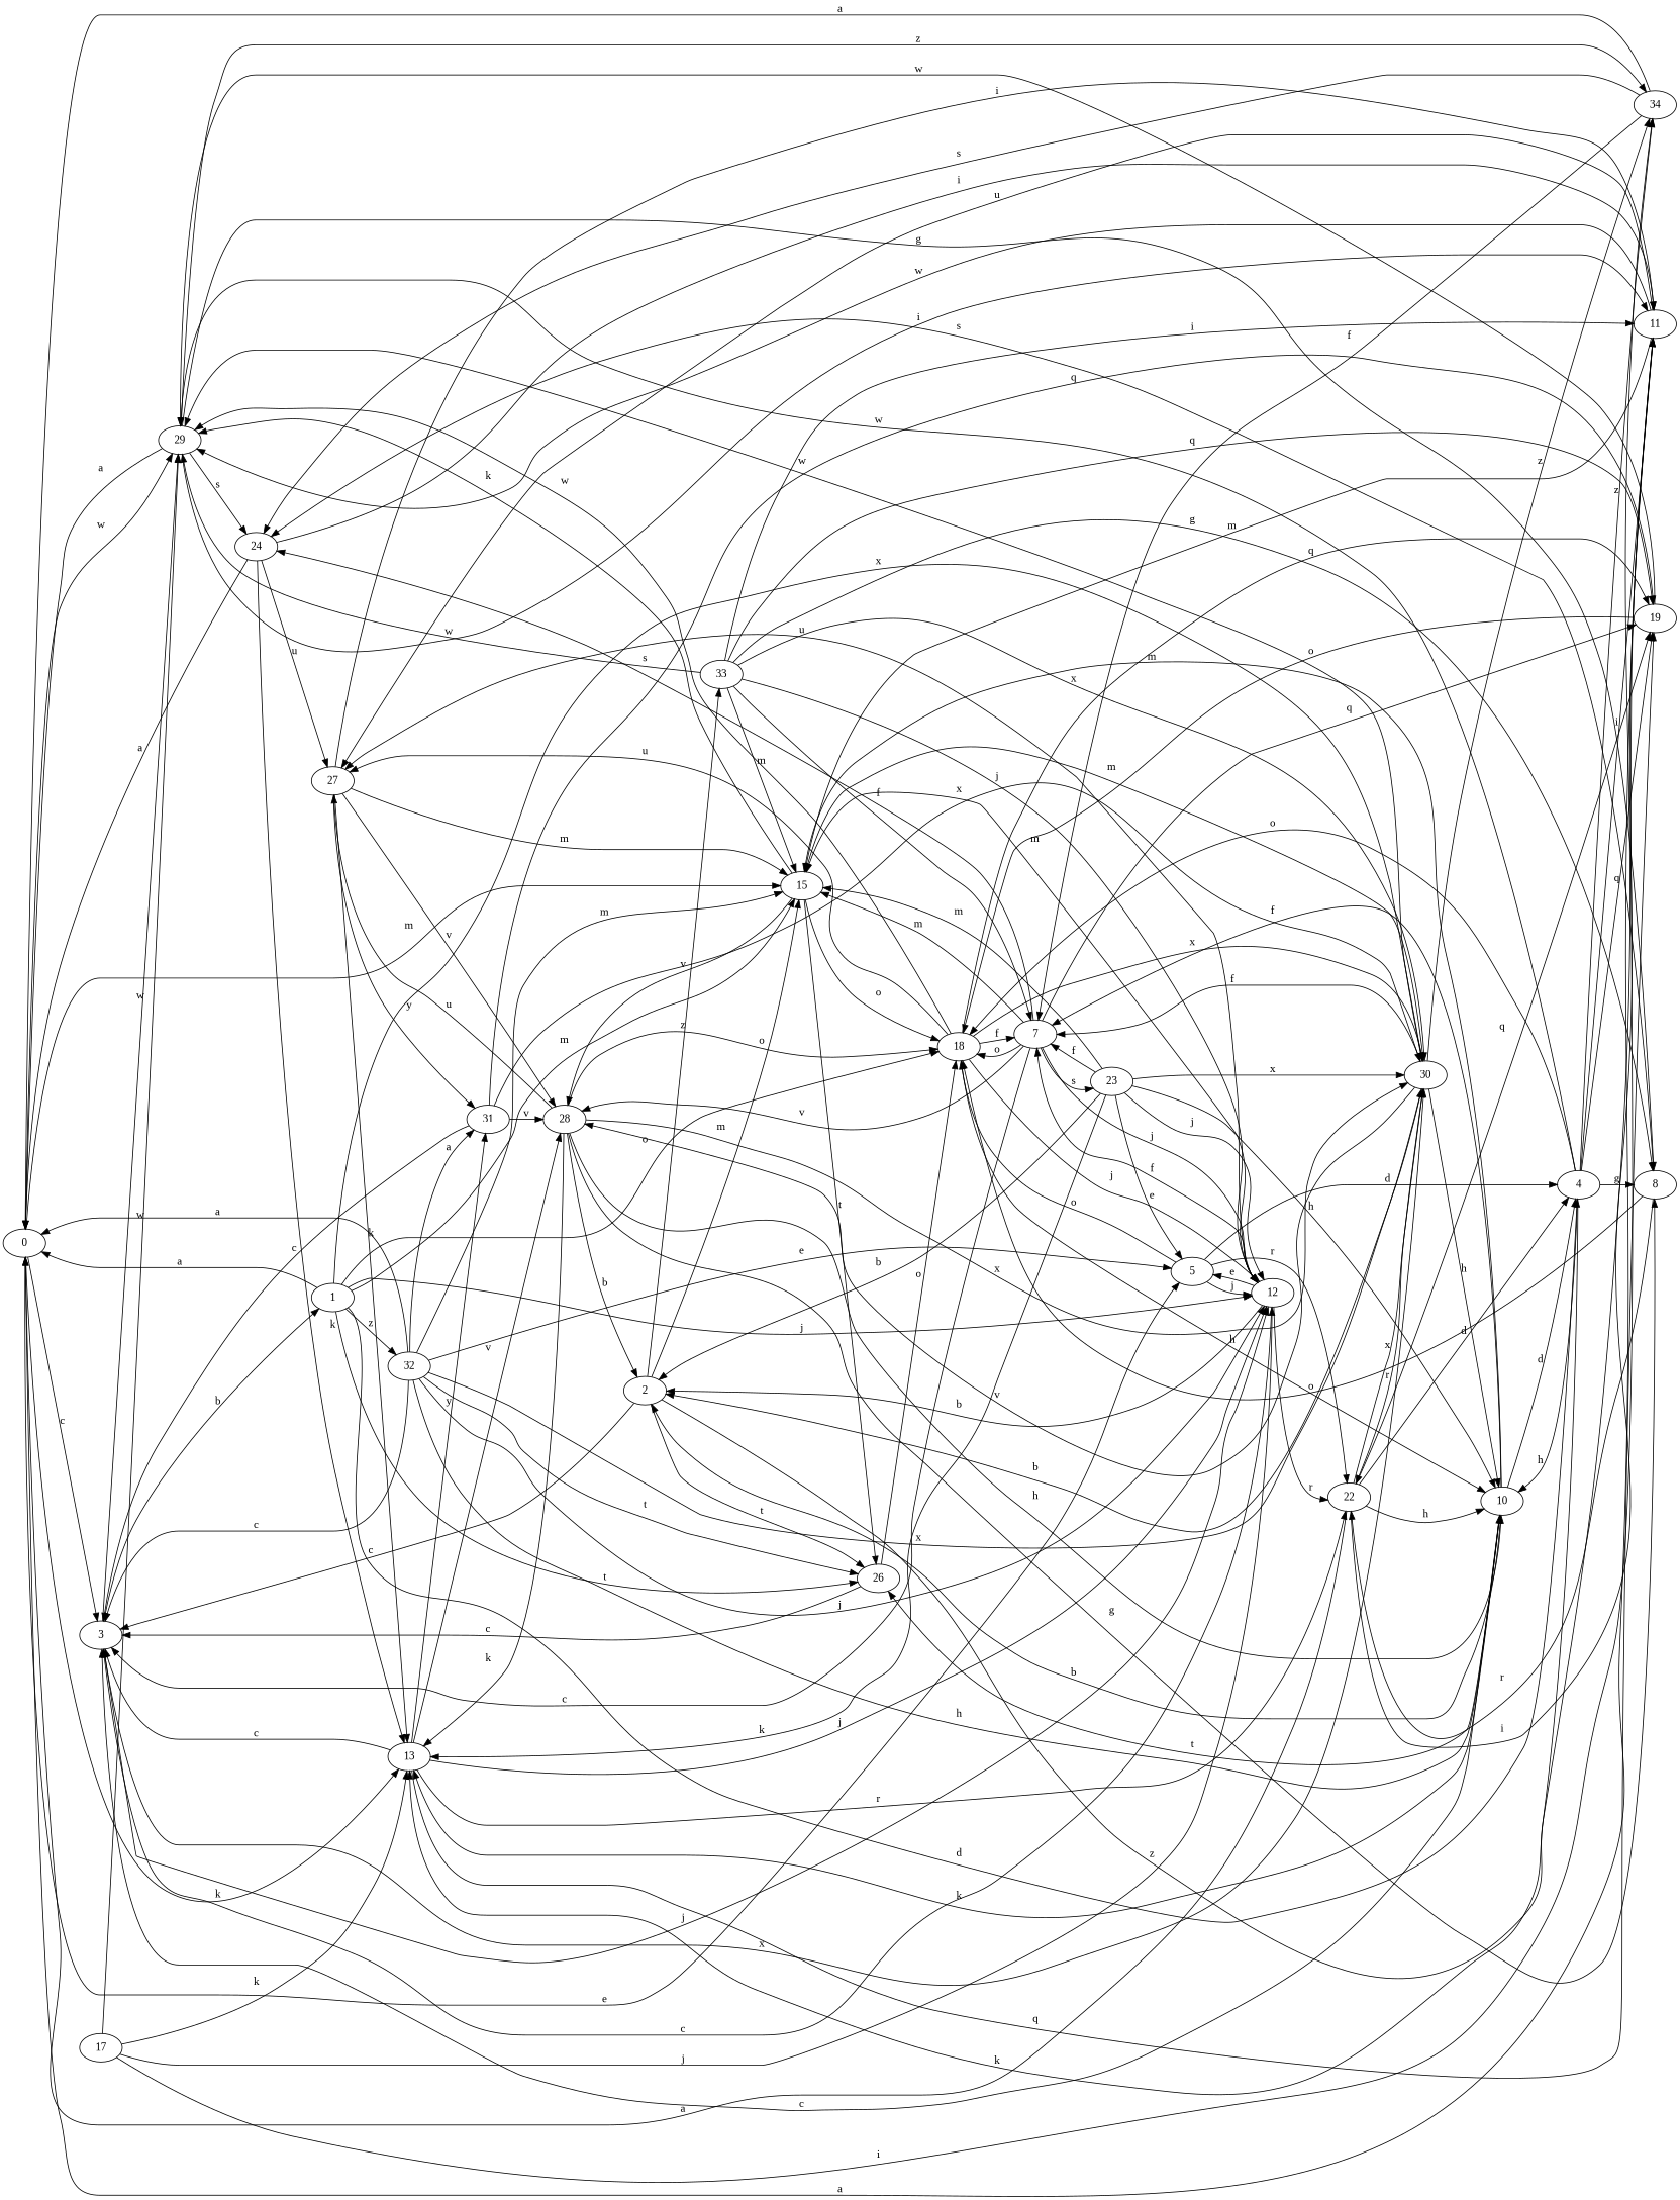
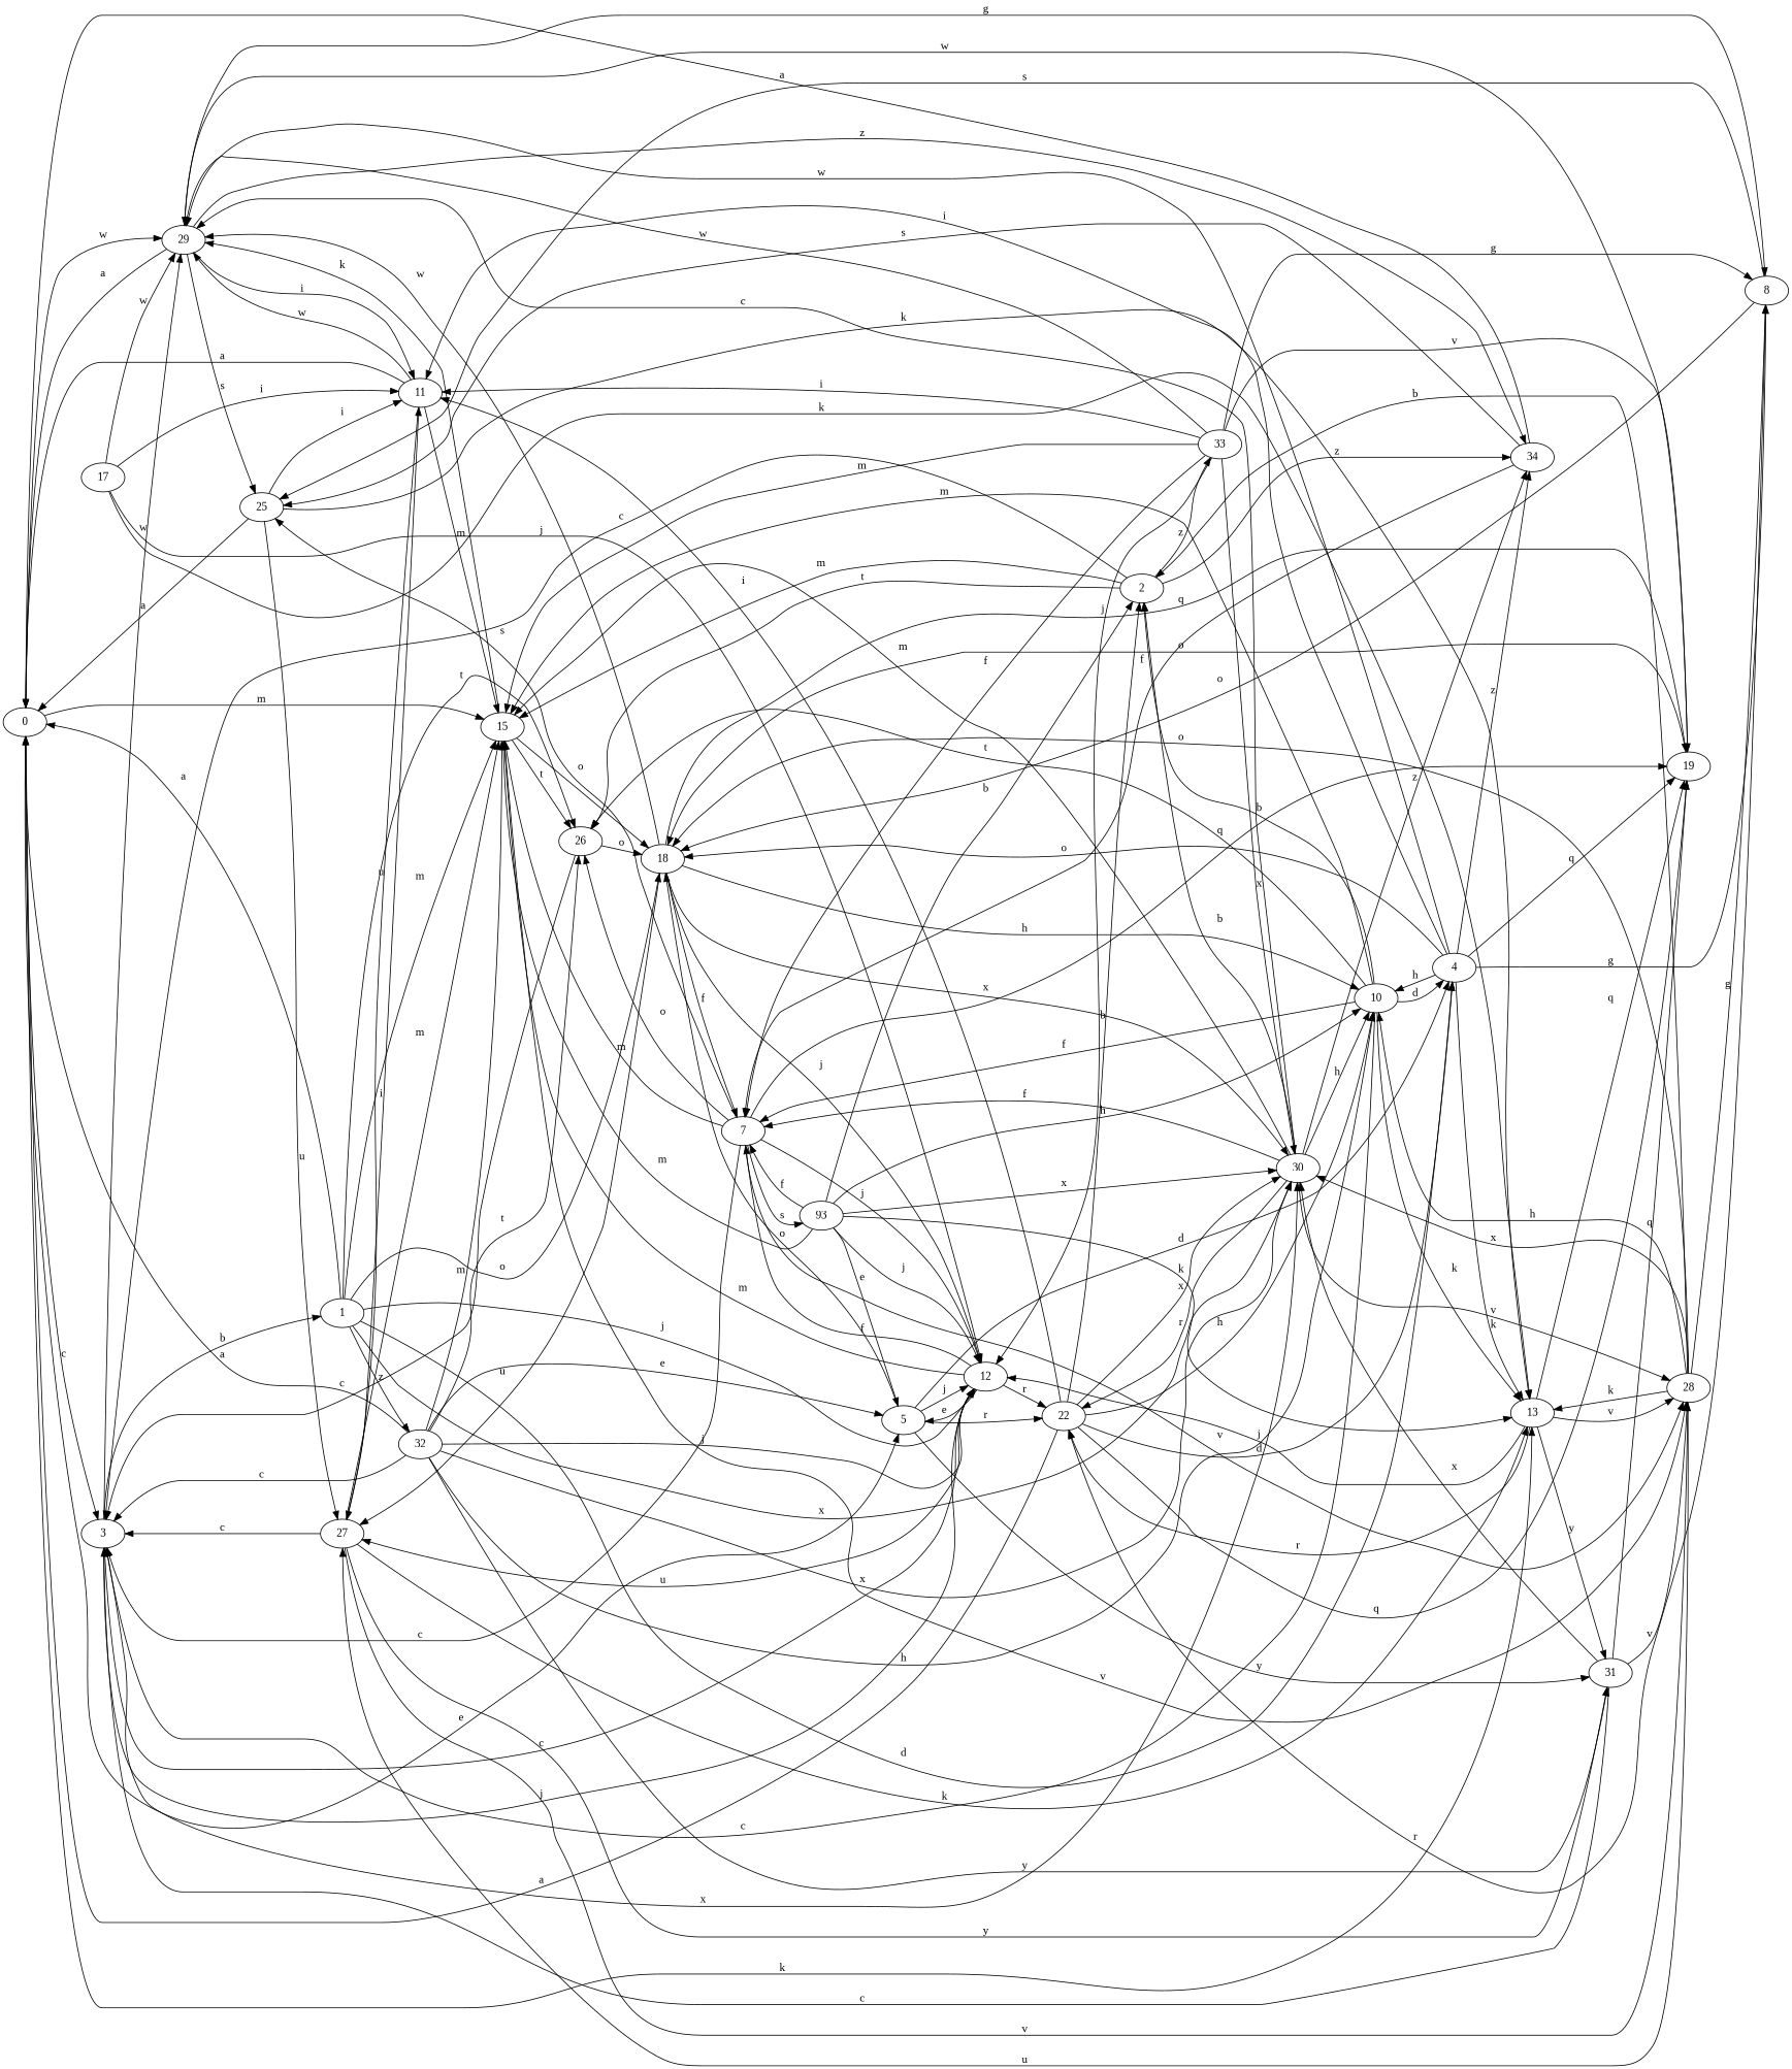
  strict digraph {
    fontname="Liberation Serif"
    rankdir=LR
    node [fontname="Liberation Serif"]
    edge [fontname="Liberation Serif"]
    0
    3
    5
    13
    15
    29
    1
    12
    30
    4
    18
    22
    31
    19
    28
    26
    17
    11
    34
    8
-   24
+   24 [label=25]
    32
    10
    7
    27
    2
    33
-   23
+   23 [label=93]
    0 -> 3 [label=c]
    0 -> 5 [label=e]
    0 -> 13 [label=k]
    0 -> 15 [label=m]
    0 -> 29 [label=w]
    3 -> 29 [label=w]
    3 -> 1 [label=b]
    3 -> 12 [label=j]
    3 -> 30 [label=x]
    5 -> 12 [label=j]
    5 -> 4 [label=d]
    5 -> 18 [label=o]
    5 -> 22 [label=r]
-   13 -> 3 [label=c]
+   5 -> 31 [label=y]
+   27 -> 3 [label=c]
    13 -> 12 [label=j]
    13 -> 22 [label=r]
    13 -> 31 [label=y]
    13 -> 19 [label=q]
    13 -> 28 [label=v]
    15 -> 29 [label=k]
    15 -> 18 [label=o]
    15 -> 28 [label=v]
    15 -> 26 [label=t]
    29 -> 0 [label=a]
    29 -> 11 [label=i]
    29 -> 34 [label=z]
    29 -> 8 [label=g]
    29 -> 24 [label=s]
    1 -> 0 [label=a]
    1 -> 15 [label=m]
    1 -> 12 [label=j]
    1 -> 30 [label=x]
    1 -> 4 [label=d]
    1 -> 18 [label=o]
    1 -> 26 [label=t]
    1 -> 32 [label=z]
    12 -> 3 [label=c]
    12 -> 5 [label=e]
    12 -> 15 [label=m]
    12 -> 22 [label=r]
    12 -> 7 [label=f]
    12 -> 27 [label=u]
    30 -> 15 [label=m]
-   30 -> 29 [label=w]
+   30 -> 29 [label=c]
    30 -> 22 [label=r]
    30 -> 28 [label=v]
    30 -> 34 [label=z]
    30 -> 10 [label=h]
    30 -> 7 [label=f]
    30 -> 2 [label=b]
    4 -> 13 [label=k]
    4 -> 29 [label=w]
    4 -> 18 [label=o]
    4 -> 19 [label=q]
    4 -> 11 [label=i]
    4 -> 34 [label=z]
    4 -> 8 [label=g]
    4 -> 10 [label=h]
    18 -> 29 [label=w]
    18 -> 12 [label=j]
    18 -> 30 [label=x]
    18 -> 19 [label=q]
    18 -> 10 [label=h]
    18 -> 7 [label=f]
    18 -> 27 [label=u]
    22 -> 0 [label=a]
    22 -> 30 [label=x]
    22 -> 4 [label=d]
    22 -> 19 [label=q]
    22 -> 11 [label=i]
    22 -> 10 [label=h]
-   12 -> 2 [label=b]
+   22 -> 2 [label=b]
    31 -> 3 [label=c]
    31 -> 30 [label=x]
    31 -> 19 [label=q]
    31 -> 28 [label=v]
    19 -> 29 [label=w]
    19 -> 18 [label=o]
    28 -> 13 [label=k]
    28 -> 30 [label=x]
    28 -> 18 [label=o]
    28 -> 8 [label=g]
    28 -> 10 [label=h]
    28 -> 27 [label=u]
    28 -> 2 [label=b]
    26 -> 3 [label=c]
    26 -> 18 [label=o]
    17 -> 13 [label=k]
    17 -> 29 [label=w]
    17 -> 12 [label=j]
    17 -> 11 [label=i]
    11 -> 0 [label=a]
    11 -> 15 [label=m]
    11 -> 29 [label=w]
    11 -> 27 [label=u]
    34 -> 0 [label=a]
    34 -> 24 [label=s]
    34 -> 7 [label=f]
    8 -> 18 [label=o]
    8 -> 22 [label=r]
    8 -> 24 [label=s]
    24 -> 0 [label=a]
    24 -> 13 [label=k]
    24 -> 11 [label=i]
    24 -> 27 [label=u]
    32 -> 0 [label=a]
    32 -> 3 [label=c]
    32 -> 5 [label=e]
    32 -> 15 [label=m]
    32 -> 12 [label=j]
    32 -> 30 [label=x]
-   32 -> 31 [label=a]
+   32 -> 31 [label=y]
    32 -> 26 [label=t]
    32 -> 10 [label=h]
    10 -> 3 [label=c]
    10 -> 13 [label=k]
    10 -> 15 [label=m]
    10 -> 4 [label=d]
    10 -> 26 [label=t]
    10 -> 7 [label=f]
    10 -> 2 [label=b]
    7 -> 3 [label=c]
    7 -> 15 [label=m]
    7 -> 12 [label=j]
-   7 -> 18 [label=o]
+   7 -> 26 [label=o]
    7 -> 19 [label=q]
    7 -> 28 [label=v]
    7 -> 24 [label=s]
    7 -> 23 [label=s]
    27 -> 13 [label=k]
    27 -> 15 [label=m]
    27 -> 31 [label=y]
    27 -> 28 [label=v]
    27 -> 11 [label=i]
    2 -> 3 [label=c]
    2 -> 15 [label=m]
    2 -> 26 [label=t]
    2 -> 34 [label=z]
    2 -> 33 [label=z]
    33 -> 15 [label=m]
    33 -> 29 [label=w]
    33 -> 12 [label=j]
    33 -> 30 [label=x]
-   33 -> 19 [label=q]
+   33 -> 19 [label=v]
    33 -> 11 [label=i]
    33 -> 8 [label=g]
    33 -> 7 [label=f]
    23 -> 5 [label=e]
    23 -> 13 [label=k]
    23 -> 15 [label=m]
    23 -> 12 [label=j]
    23 -> 30 [label=x]
    23 -> 10 [label=h]
    23 -> 7 [label=f]
    23 -> 2 [label=b]
  }
